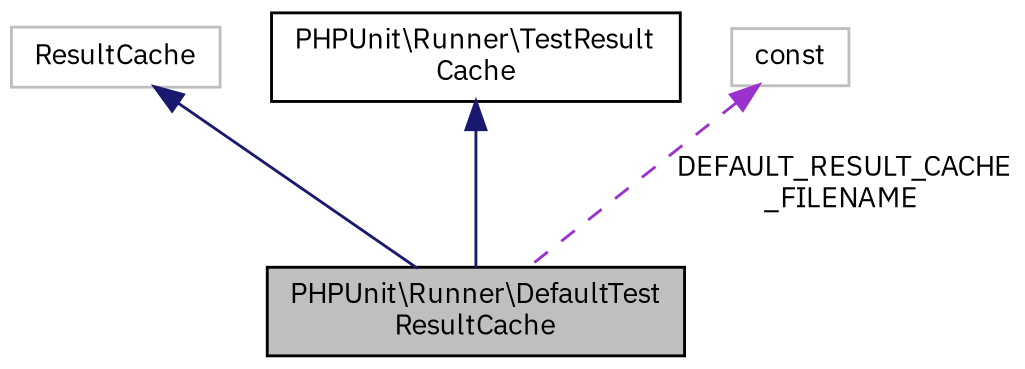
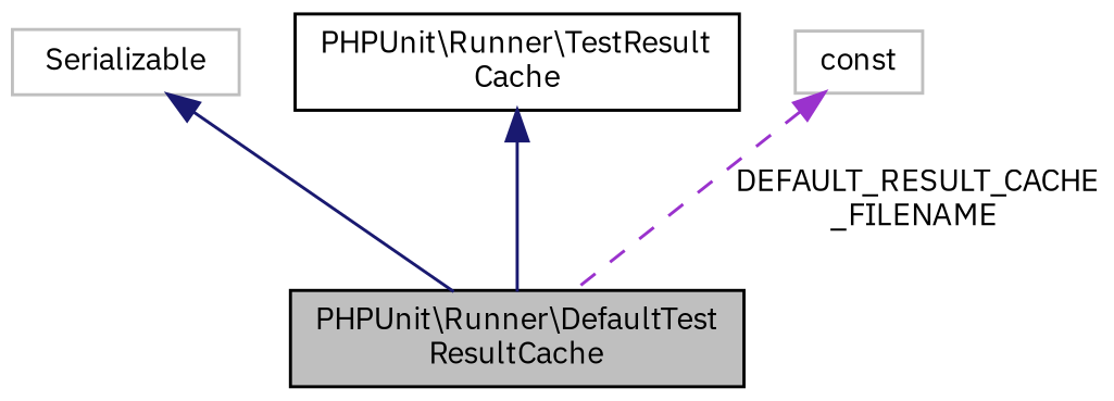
  digraph {
    fontname="IBM Plex Sans"
    node [color=black fillcolor=white fontname="IBM Plex Sans" fontsize=10 shape=record style=filled]
    edge [color=midnightblue dir=back fontname="IBM Plex Sans" fontsize=10 labelfontname=Helvetica labelfontsize=10 style=solid]
    n1 [fillcolor=grey75 fontcolor=black height=0.2 label="PHPUnit\\Runner\\DefaultTest\lResultCache" width=0.4]
-   n2 [color=grey75 height=0.2 label=ResultCache width=0.4]
+   n2 [color=grey75 height=0.2 label=Serializable width=0.4]
    n3 [height=0.2 label="PHPUnit\\Runner\\TestResult\lCache" width=0.4]
    n4 [color=grey75 height=0.2 label=const width=0.4]
    n2 -> n1
    n3 -> n1
    n4 -> n1 [color=darkorchid3 label=" DEFAULT_RESULT_CACHE\l_FILENAME" style=dashed]
  }
